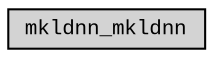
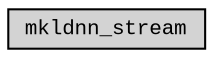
  digraph {
    rankdir=TB
    fontname="Liberation Mono"
-   n1 [color=black fillcolor=lightgrey fontname="Liberation Mono" fontsize=10 height=0.2 label=mkldnn_mkldnn shape=record style=filled width=0.4]
+   n1 [color=black fillcolor=lightgrey fontname="Liberation Mono" fontsize=10 height=0.2 label=mkldnn_stream shape=record style=filled width=0.4]
  }
